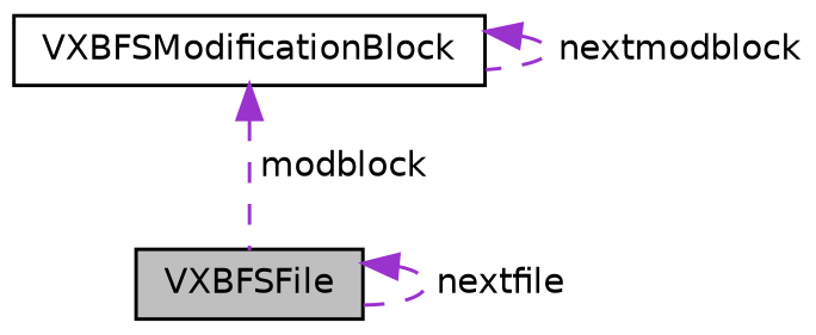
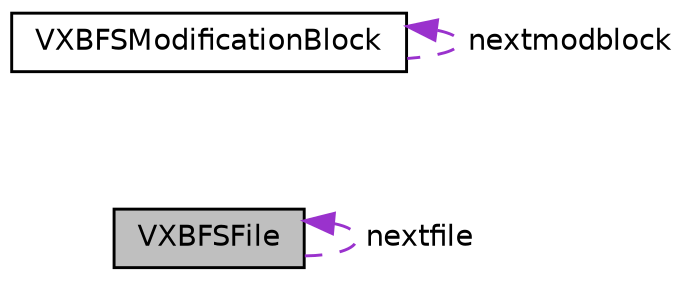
  digraph {
    node [color=black fontname=Helvetica fontsize=10 shape=record style=filled]
    edge [color=darkorchid3 dir=back fontname=Helvetica fontsize=10 labelfontname=Helvetica labelfontsize=10 style=dashed]
    n1 [fillcolor=grey75 fontcolor=black height=0.2 label=VXBFSFile width=0.4]
    n2 [fillcolor=white height=0.2 label=VXBFSModificationBlock width=0.4]
    n1 -> n1 [label=" nextfile"]
-   n2 -> n1 [label=" modblock"]
    n2 -> n2 [label=" nextmodblock"]
  }
